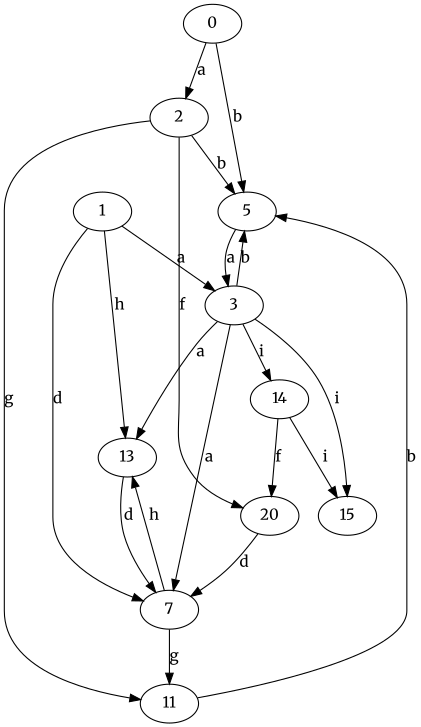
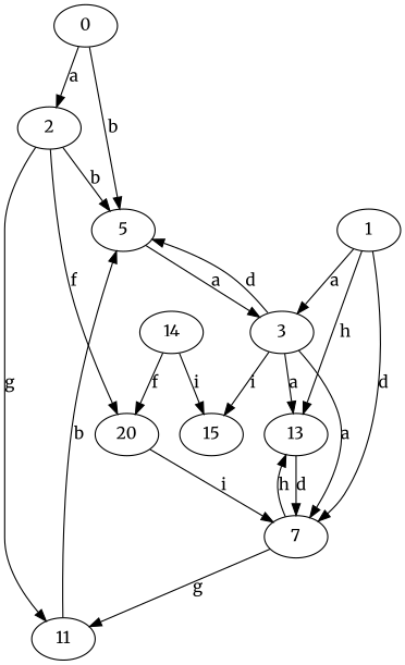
  strict digraph {
    fontname=Merriweather
    node [fontname=Merriweather]
    edge [fontname=Merriweather]
    2
    5
    n3 [label=20]
    11
    3
    7
    14
    15
    13
    0
    1
    2 -> 5 [label=b]
    2 -> n3 [label=f]
    2 -> 11 [label=g]
    5 -> 3 [label=a]
-   n3 -> 7 [label=d]
+   n3 -> 7 [label=i]
    11 -> 5 [label=b]
-   3 -> 5 [label=b]
+   3 -> 5 [label=d]
    3 -> 7 [label=a]
-   3 -> 14 [label=i]
    3 -> 15 [label=i]
    3 -> 13 [label=a]
    7 -> 11 [label=g]
    7 -> 13 [label=h]
    14 -> n3 [label=f]
    14 -> 15 [label=i]
    13 -> 7 [label=d]
    0 -> 2 [label=a]
    0 -> 5 [label=b]
    1 -> 3 [label=a]
    1 -> 7 [label=d]
    1 -> 13 [label=h]
  }
